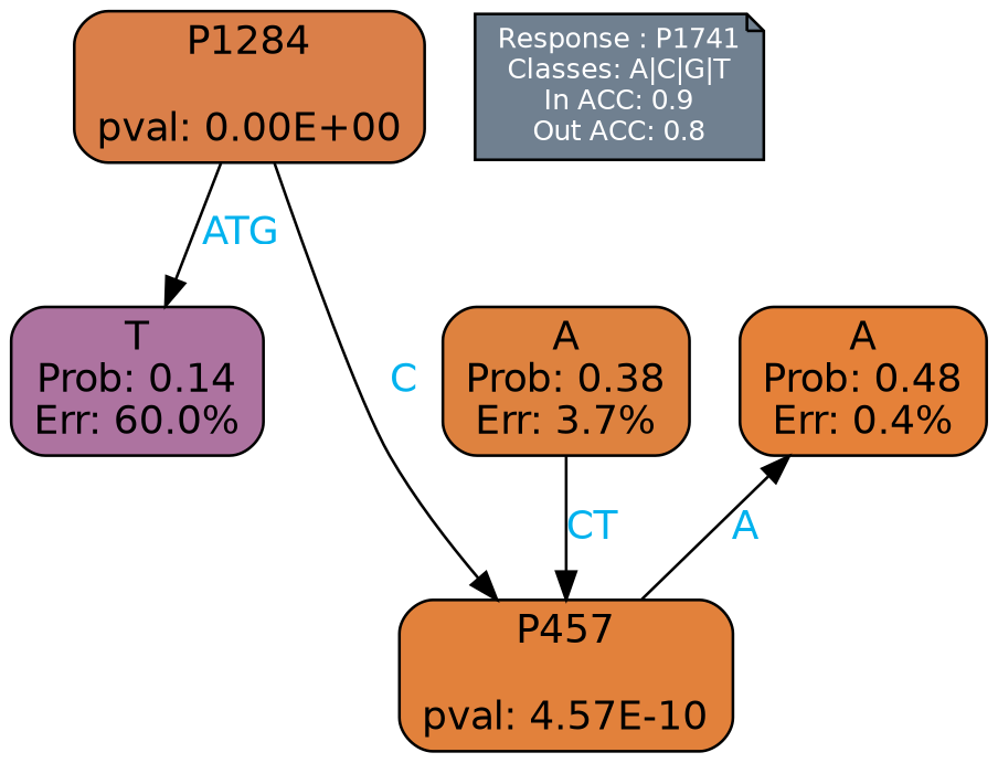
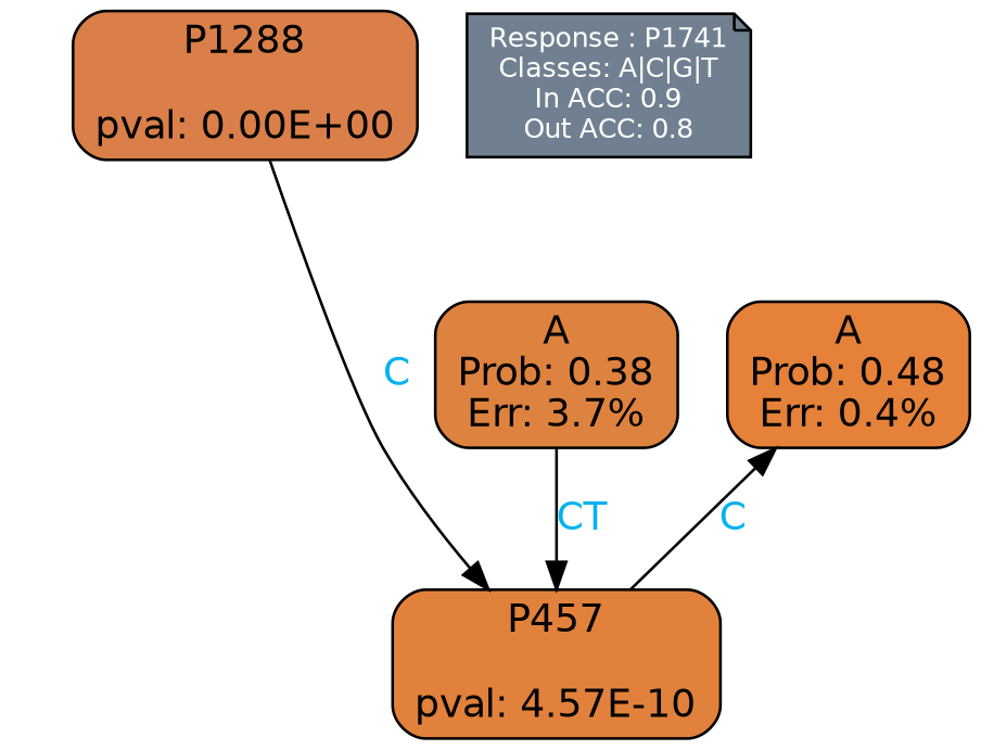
  digraph {
    ranksep=equally
    splines=polylines
    node [color=black fontname=helvetica shape=box style="filled, rounded"]
    edge [fontcolor=deepskyblue2 fontname=helvetica]
-   n1 [fillcolor="#ad73a0" label="T\nProb: 0.14\nErr: 60.0%"]
    n2 [fillcolor="#e58139" label="A\nProb: 0.48\nErr: 0.4%"]
    n3 [fillcolor="#de823f" label="A\nProb: 0.38\nErr: 3.7%"]
    n4 [align=left fillcolor=slategray fontcolor=white fontsize=10 label="Response : P1741\nClasses: A|C|G|T\nIn ACC: 0.9\nOut ACC: 0.8\n" shape=note style=filled]
-   n5 [fillcolor="#da7f49" label="P1284\n\npval: 0.00E+00"]
+   n5 [fillcolor="#da7f49" label="P1288\n\npval: 0.00E+00"]
    n6 [fillcolor="#e2813b" label="P457\n\npval: 4.57E-10"]
    subgraph sub_1 {
      rank=same
-     n1
      n2
      n3
    }
    subgraph sub_2 {
      rank=same
      n4
      n5
    }
    n3 -> n6 [label=CT]
-   n5 -> n1 [label=ATG]
    n5 -> n6 [label=C]
-   n6 -> n2 [label=A]
+   n6 -> n2 [label=C]
  }
